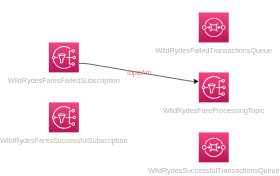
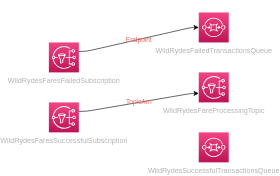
  <mxCell id="0" />
  <mxCell id="1" parent="0" />
  <mxCell id="2" value="WildRydesFareProcessingTopic" style="outlineConnect=0;fontColor=#B3B3B3;gradientColor=#F34482;gradientDirection=north;fillColor=#BC1356;strokeColor=#ffffff;dashed=0;verticalLabelPosition=bottom;verticalAlign=top;align=center;html=1;fontSize=12;fontStyle=0;aspect=fixed;shape=mxgraph.aws4.resourceIcon;resIcon=mxgraph.aws4.sns;" vertex="1" parent="1"><mxGeometry x="270" y="120" width="50" height="50" as="geometry" /></mxCell>
  <mxCell id="3" value="WildRydesFailedTransactionsQueue" style="outlineConnect=0;fontColor=#B3B3B3;gradientColor=#F34482;gradientDirection=north;fillColor=#BC1356;strokeColor=#ffffff;dashed=0;verticalLabelPosition=bottom;verticalAlign=top;align=center;html=1;fontSize=12;fontStyle=0;aspect=fixed;shape=mxgraph.aws4.resourceIcon;resIcon=mxgraph.aws4.sqs;" vertex="1" parent="1"><mxGeometry x="270" width="50" height="50" as="geometry" y="20" /></mxCell>
  <mxCell id="4" value="WildRydesSuccessfulTransactionsQueue" style="outlineConnect=0;fontColor=#B3B3B3;gradientColor=#F34482;gradientDirection=north;fillColor=#BC1356;strokeColor=#ffffff;dashed=0;verticalLabelPosition=bottom;verticalAlign=top;align=center;html=1;fontSize=12;fontStyle=0;aspect=fixed;shape=mxgraph.aws4.resourceIcon;resIcon=mxgraph.aws4.sqs;" vertex="1" parent="1"><mxGeometry x="270" y="220" width="50" height="50" as="geometry" /></mxCell>
  <mxCell id="5" value="WildRydesFaresFailedSubscription" style="outlineConnect=0;fontColor=#B3B3B3;gradientColor=#F34482;gradientDirection=north;fillColor=#BC1356;strokeColor=#ffffff;dashed=0;verticalLabelPosition=bottom;verticalAlign=top;align=center;html=1;fontSize=12;fontStyle=0;aspect=fixed;shape=mxgraph.aws4.resourceIcon;resIcon=mxgraph.aws4.sns;" vertex="1" parent="1"><mxGeometry y="70" width="50" height="50" as="geometry" x="20" /></mxCell>
  <mxCell id="6" value="WildRydesFaresSuccessfulSubscription" style="outlineConnect=0;fontColor=#B3B3B3;gradientColor=#F34482;gradientDirection=north;fillColor=#BC1356;strokeColor=#ffffff;dashed=0;verticalLabelPosition=bottom;verticalAlign=top;align=center;html=1;fontSize=12;fontStyle=0;aspect=fixed;shape=mxgraph.aws4.resourceIcon;resIcon=mxgraph.aws4.sns;" vertex="1" parent="1"><mxGeometry y="170" width="50" height="50" as="geometry" x="20" /></mxCell>
- <mxCell id="7" value="TopicArn" style="edgeStyle=orthogonalEdgeStyle;rounded=1;orthogonalLoop=1;jettySize=auto;html=1;labelBackgroundColor=none;fontColor=#EA6B66;noEdgeStyle=1;orthogonal=1;" edge="1" parent="1" source="5" target="2"><mxGeometry relative="1" as="geometry"><Array as="points"><mxPoint x="82" y="105" /><mxPoint x="258" y="135" /></Array></mxGeometry></mxCell>
+ <mxCell id="8" value="Endpoint" style="edgeStyle=orthogonalEdgeStyle;rounded=1;orthogonalLoop=1;jettySize=auto;html=1;labelBackgroundColor=none;fontColor=#EA6B66;noEdgeStyle=1;orthogonal=1;" edge="1" parent="1" source="5" target="3"><mxGeometry relative="1" as="geometry"><Array as="points"><mxPoint x="82" y="85" /><mxPoint x="258" y="45" /></Array></mxGeometry></mxCell>
+ <mxCell id="9" value="TopicArn" style="edgeStyle=orthogonalEdgeStyle;rounded=1;orthogonalLoop=1;jettySize=auto;html=1;labelBackgroundColor=none;fontColor=#EA6B66;noEdgeStyle=1;orthogonal=1;" edge="1" parent="1" source="6" target="2"><mxGeometry relative="1" as="geometry"><Array as="points"><mxPoint x="82" y="185" /><mxPoint x="258" y="155" /></Array></mxGeometry></mxCell>
